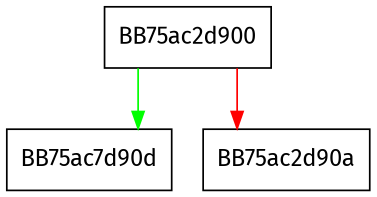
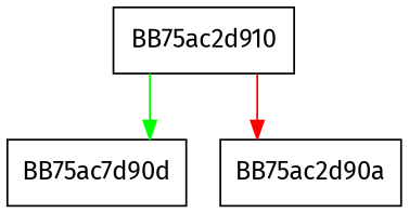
  digraph {
    fontname="Fira Sans"
    splines=ortho
    node [fontname="Fira Sans" shape=box]
    edge [fontname="Fira Sans"]
    n1 [label=BB75ac7d90d]
-   BB75ac2d900
+   BB75ac2d900 [label=BB75ac2d910]
    BB75ac2d90a
    BB75ac2d900 -> n1 [color=green]
    BB75ac2d900 -> BB75ac2d90a [color=red]
  }
